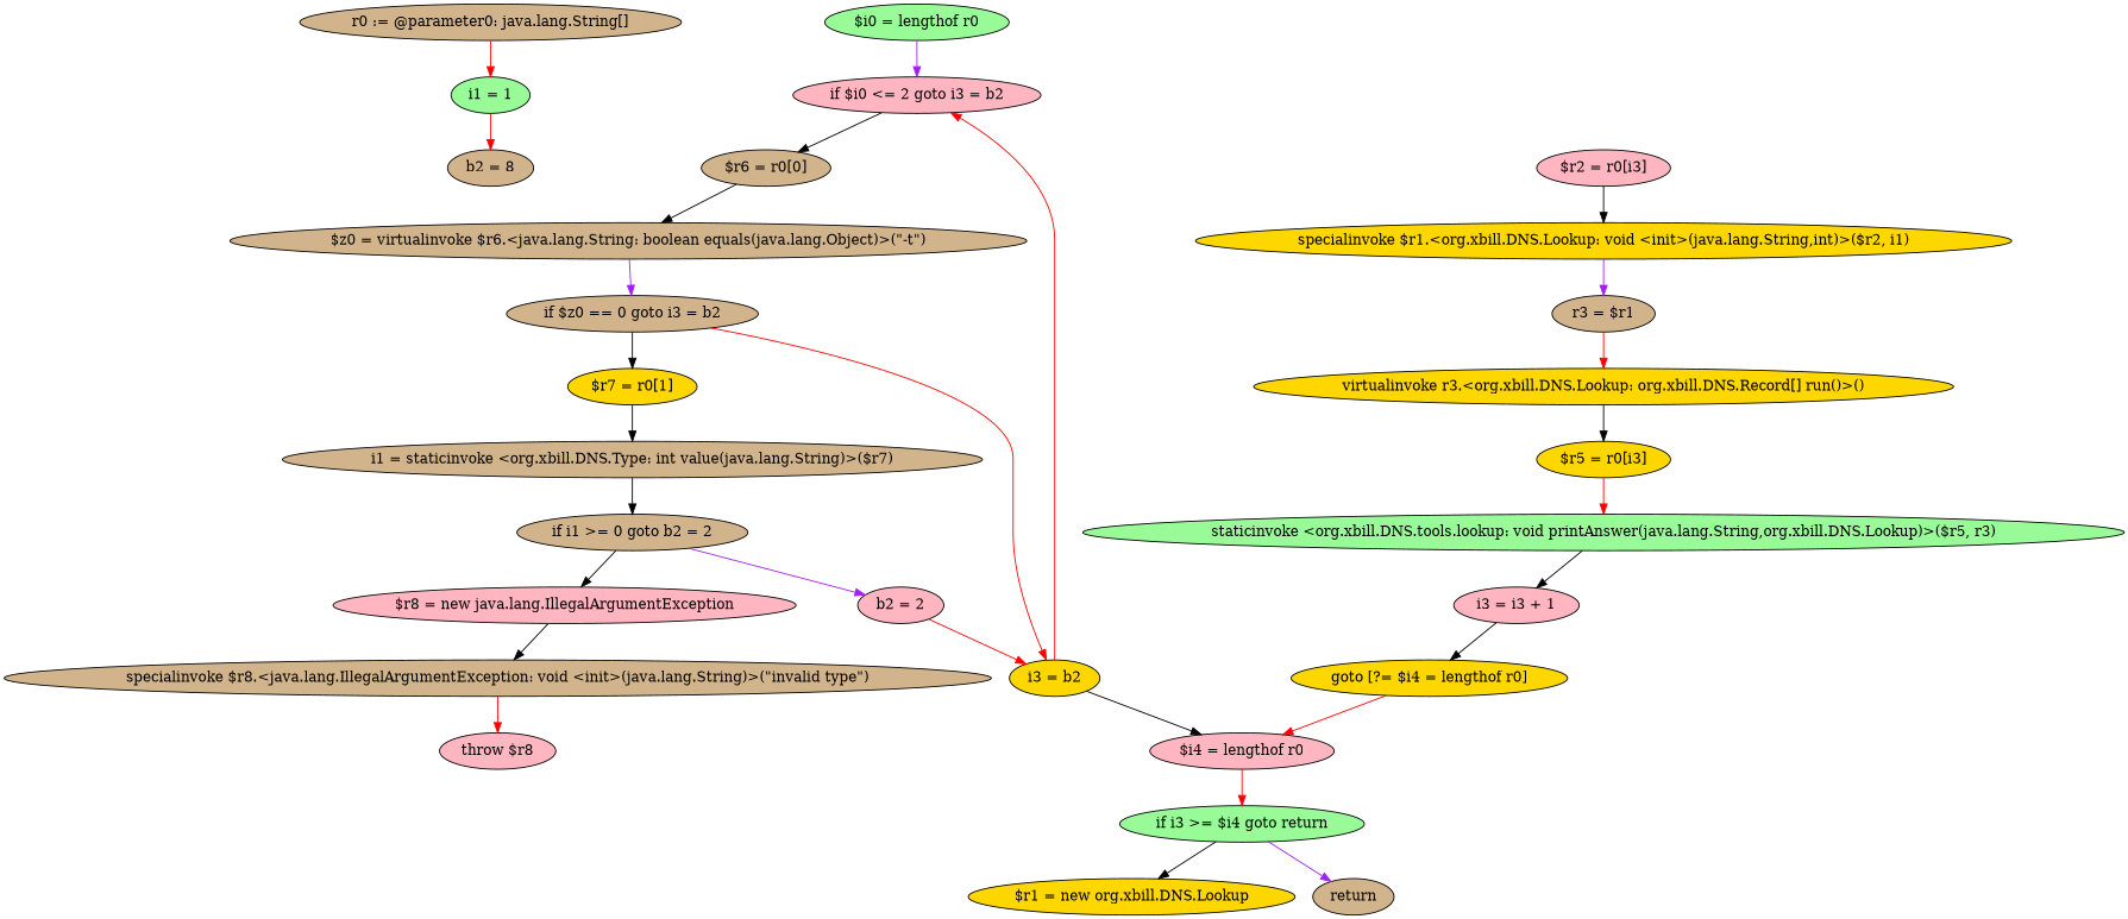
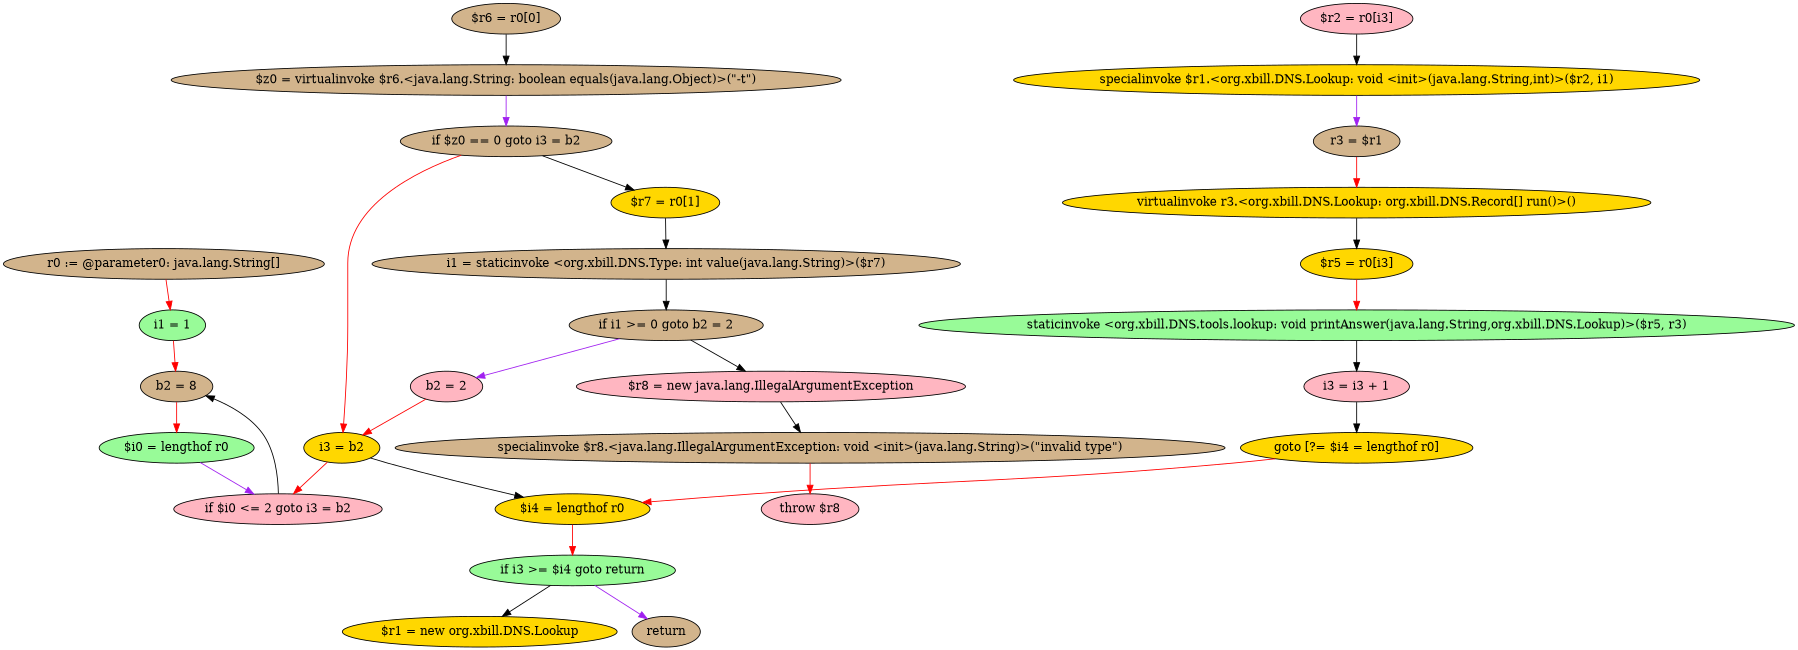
  digraph {
    node [fillcolor=tan style=filled]
    edge [color=black]
    "i1 = 1" [fillcolor=palegreen]
    "r0 := @parameter0: java.lang.String[]"
    n3 [label="b2 = 8"]
    "$i0 = lengthof r0" [fillcolor=palegreen]
    "if $i0 <= 2 goto i3 = b2" [fillcolor=lightpink]
    "$r6 = r0[0]"
    "$z0 = virtualinvoke $r6.<java.lang.String: boolean equals(java.lang.Object)>(\"-t\")"
    "i3 = b2" [fillcolor=gold]
-   "$i4 = lengthof r0" [fillcolor=lightpink]
+   "$i4 = lengthof r0" [fillcolor=gold]
    "if $z0 == 0 goto i3 = b2"
    "$r7 = r0[1]" [fillcolor=gold]
    "i1 = staticinvoke <org.xbill.DNS.Type: int value(java.lang.String)>($r7)"
    "if i1 >= 0 goto b2 = 2"
    "$r8 = new java.lang.IllegalArgumentException" [fillcolor=lightpink]
    "b2 = 2" [fillcolor=lightpink]
    "specialinvoke $r8.<java.lang.IllegalArgumentException: void <init>(java.lang.String)>(\"invalid type\")"
    "throw $r8" [fillcolor=lightpink]
    "if i3 >= $i4 goto return" [fillcolor=palegreen]
    "$r1 = new org.xbill.DNS.Lookup" [fillcolor=gold]
    return
    "$r2 = r0[i3]" [fillcolor=lightpink]
    "specialinvoke $r1.<org.xbill.DNS.Lookup: void <init>(java.lang.String,int)>($r2, i1)" [fillcolor=gold]
    "r3 = $r1"
    "virtualinvoke r3.<org.xbill.DNS.Lookup: org.xbill.DNS.Record[] run()>()" [fillcolor=gold]
    "$r5 = r0[i3]" [fillcolor=gold]
    "staticinvoke <org.xbill.DNS.tools.lookup: void printAnswer(java.lang.String,org.xbill.DNS.Lookup)>($r5, r3)" [fillcolor=palegreen]
    "i3 = i3 + 1" [fillcolor=lightpink]
    "goto [?= $i4 = lengthof r0]" [fillcolor=gold]
    "i1 = 1" -> n3 [color=red]
    "r0 := @parameter0: java.lang.String[]" -> "i1 = 1" [color=red]
+   n3 -> "$i0 = lengthof r0" [color=red]
    "$i0 = lengthof r0" -> "if $i0 <= 2 goto i3 = b2" [color=purple]
-   "if $i0 <= 2 goto i3 = b2" -> "$r6 = r0[0]"
+   "if $i0 <= 2 goto i3 = b2" -> n3
    "$r6 = r0[0]" -> "$z0 = virtualinvoke $r6.<java.lang.String: boolean equals(java.lang.Object)>(\"-t\")"
    "$z0 = virtualinvoke $r6.<java.lang.String: boolean equals(java.lang.Object)>(\"-t\")" -> "if $z0 == 0 goto i3 = b2" [color=purple]
    "i3 = b2" -> "if $i0 <= 2 goto i3 = b2" [color=red]
    "i3 = b2" -> "$i4 = lengthof r0"
    "$i4 = lengthof r0" -> "if i3 >= $i4 goto return" [color=red]
    "if $z0 == 0 goto i3 = b2" -> "i3 = b2" [color=red]
    "if $z0 == 0 goto i3 = b2" -> "$r7 = r0[1]"
    "$r7 = r0[1]" -> "i1 = staticinvoke <org.xbill.DNS.Type: int value(java.lang.String)>($r7)"
    "i1 = staticinvoke <org.xbill.DNS.Type: int value(java.lang.String)>($r7)" -> "if i1 >= 0 goto b2 = 2"
    "if i1 >= 0 goto b2 = 2" -> "$r8 = new java.lang.IllegalArgumentException"
    "if i1 >= 0 goto b2 = 2" -> "b2 = 2" [color=purple]
    "$r8 = new java.lang.IllegalArgumentException" -> "specialinvoke $r8.<java.lang.IllegalArgumentException: void <init>(java.lang.String)>(\"invalid type\")"
    "b2 = 2" -> "i3 = b2" [color=red]
    "specialinvoke $r8.<java.lang.IllegalArgumentException: void <init>(java.lang.String)>(\"invalid type\")" -> "throw $r8" [color=red]
    "if i3 >= $i4 goto return" -> "$r1 = new org.xbill.DNS.Lookup"
    "if i3 >= $i4 goto return" -> return [color=purple]
    "$r2 = r0[i3]" -> "specialinvoke $r1.<org.xbill.DNS.Lookup: void <init>(java.lang.String,int)>($r2, i1)"
    "specialinvoke $r1.<org.xbill.DNS.Lookup: void <init>(java.lang.String,int)>($r2, i1)" -> "r3 = $r1" [color=purple]
    "r3 = $r1" -> "virtualinvoke r3.<org.xbill.DNS.Lookup: org.xbill.DNS.Record[] run()>()" [color=red]
    "virtualinvoke r3.<org.xbill.DNS.Lookup: org.xbill.DNS.Record[] run()>()" -> "$r5 = r0[i3]"
    "$r5 = r0[i3]" -> "staticinvoke <org.xbill.DNS.tools.lookup: void printAnswer(java.lang.String,org.xbill.DNS.Lookup)>($r5, r3)" [color=red]
    "staticinvoke <org.xbill.DNS.tools.lookup: void printAnswer(java.lang.String,org.xbill.DNS.Lookup)>($r5, r3)" -> "i3 = i3 + 1"
    "i3 = i3 + 1" -> "goto [?= $i4 = lengthof r0]"
    "goto [?= $i4 = lengthof r0]" -> "$i4 = lengthof r0" [color=red]
  }
